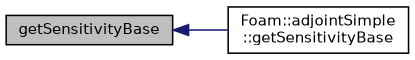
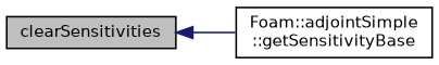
  digraph {
    rankdir=LR
    node [color=black fontname=Helvetica fontsize=10 shape=record]
-   n1 [fillcolor=grey75 fontcolor=black height=0.2 label=getSensitivityBase style=filled width=0.4]
+   n1 [fillcolor=grey75 fontcolor=black height=0.2 label=clearSensitivities style=filled width=0.4]
    n2 [height=0.2 label="Foam::adjointSimple\l::getSensitivityBase" width=0.4]
    n1 -> n2 [color=midnightblue dir=back fontname=Helvetica fontsize=10 labelfontname=Helvetica labelfontsize=10 style=solid]
  }
